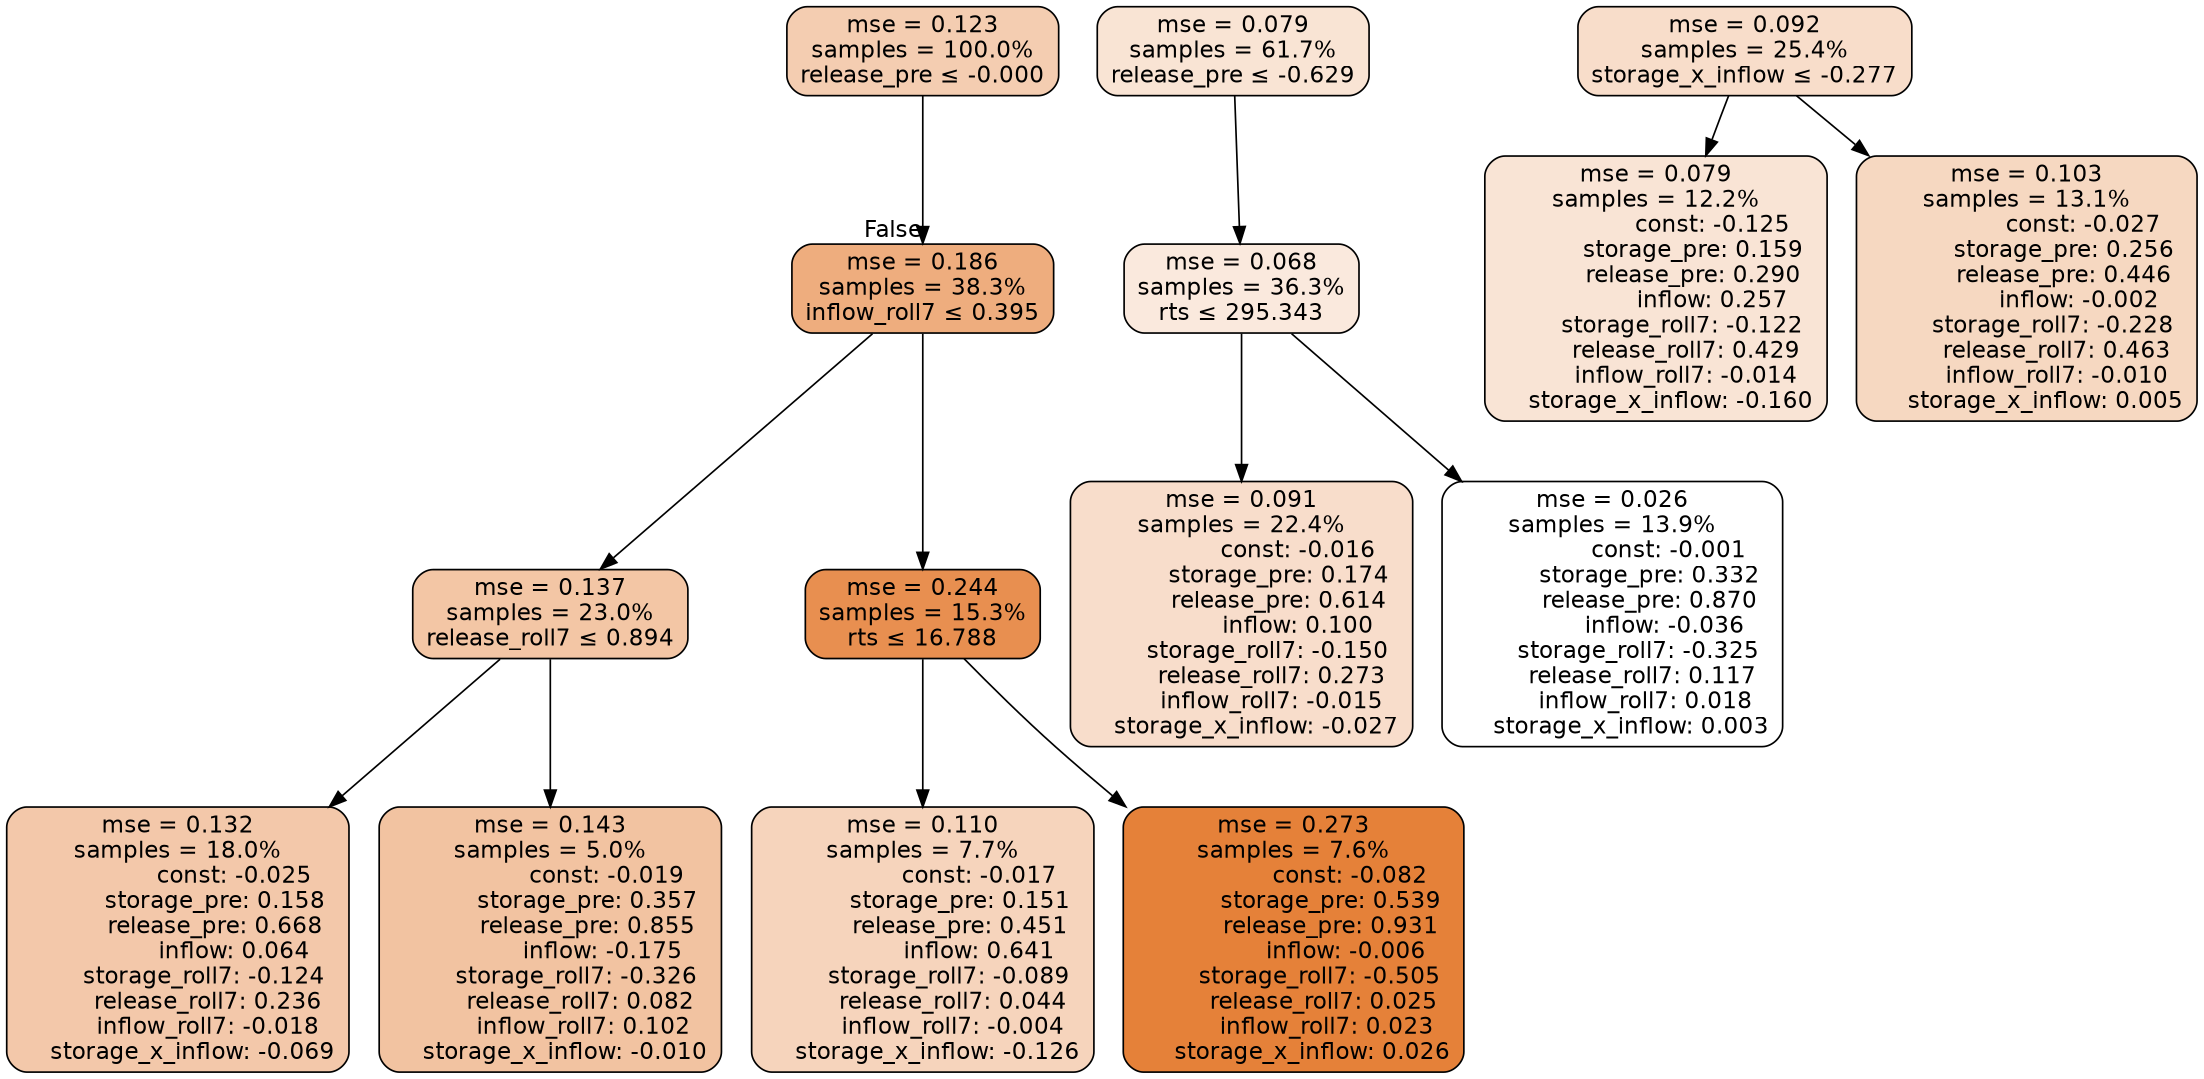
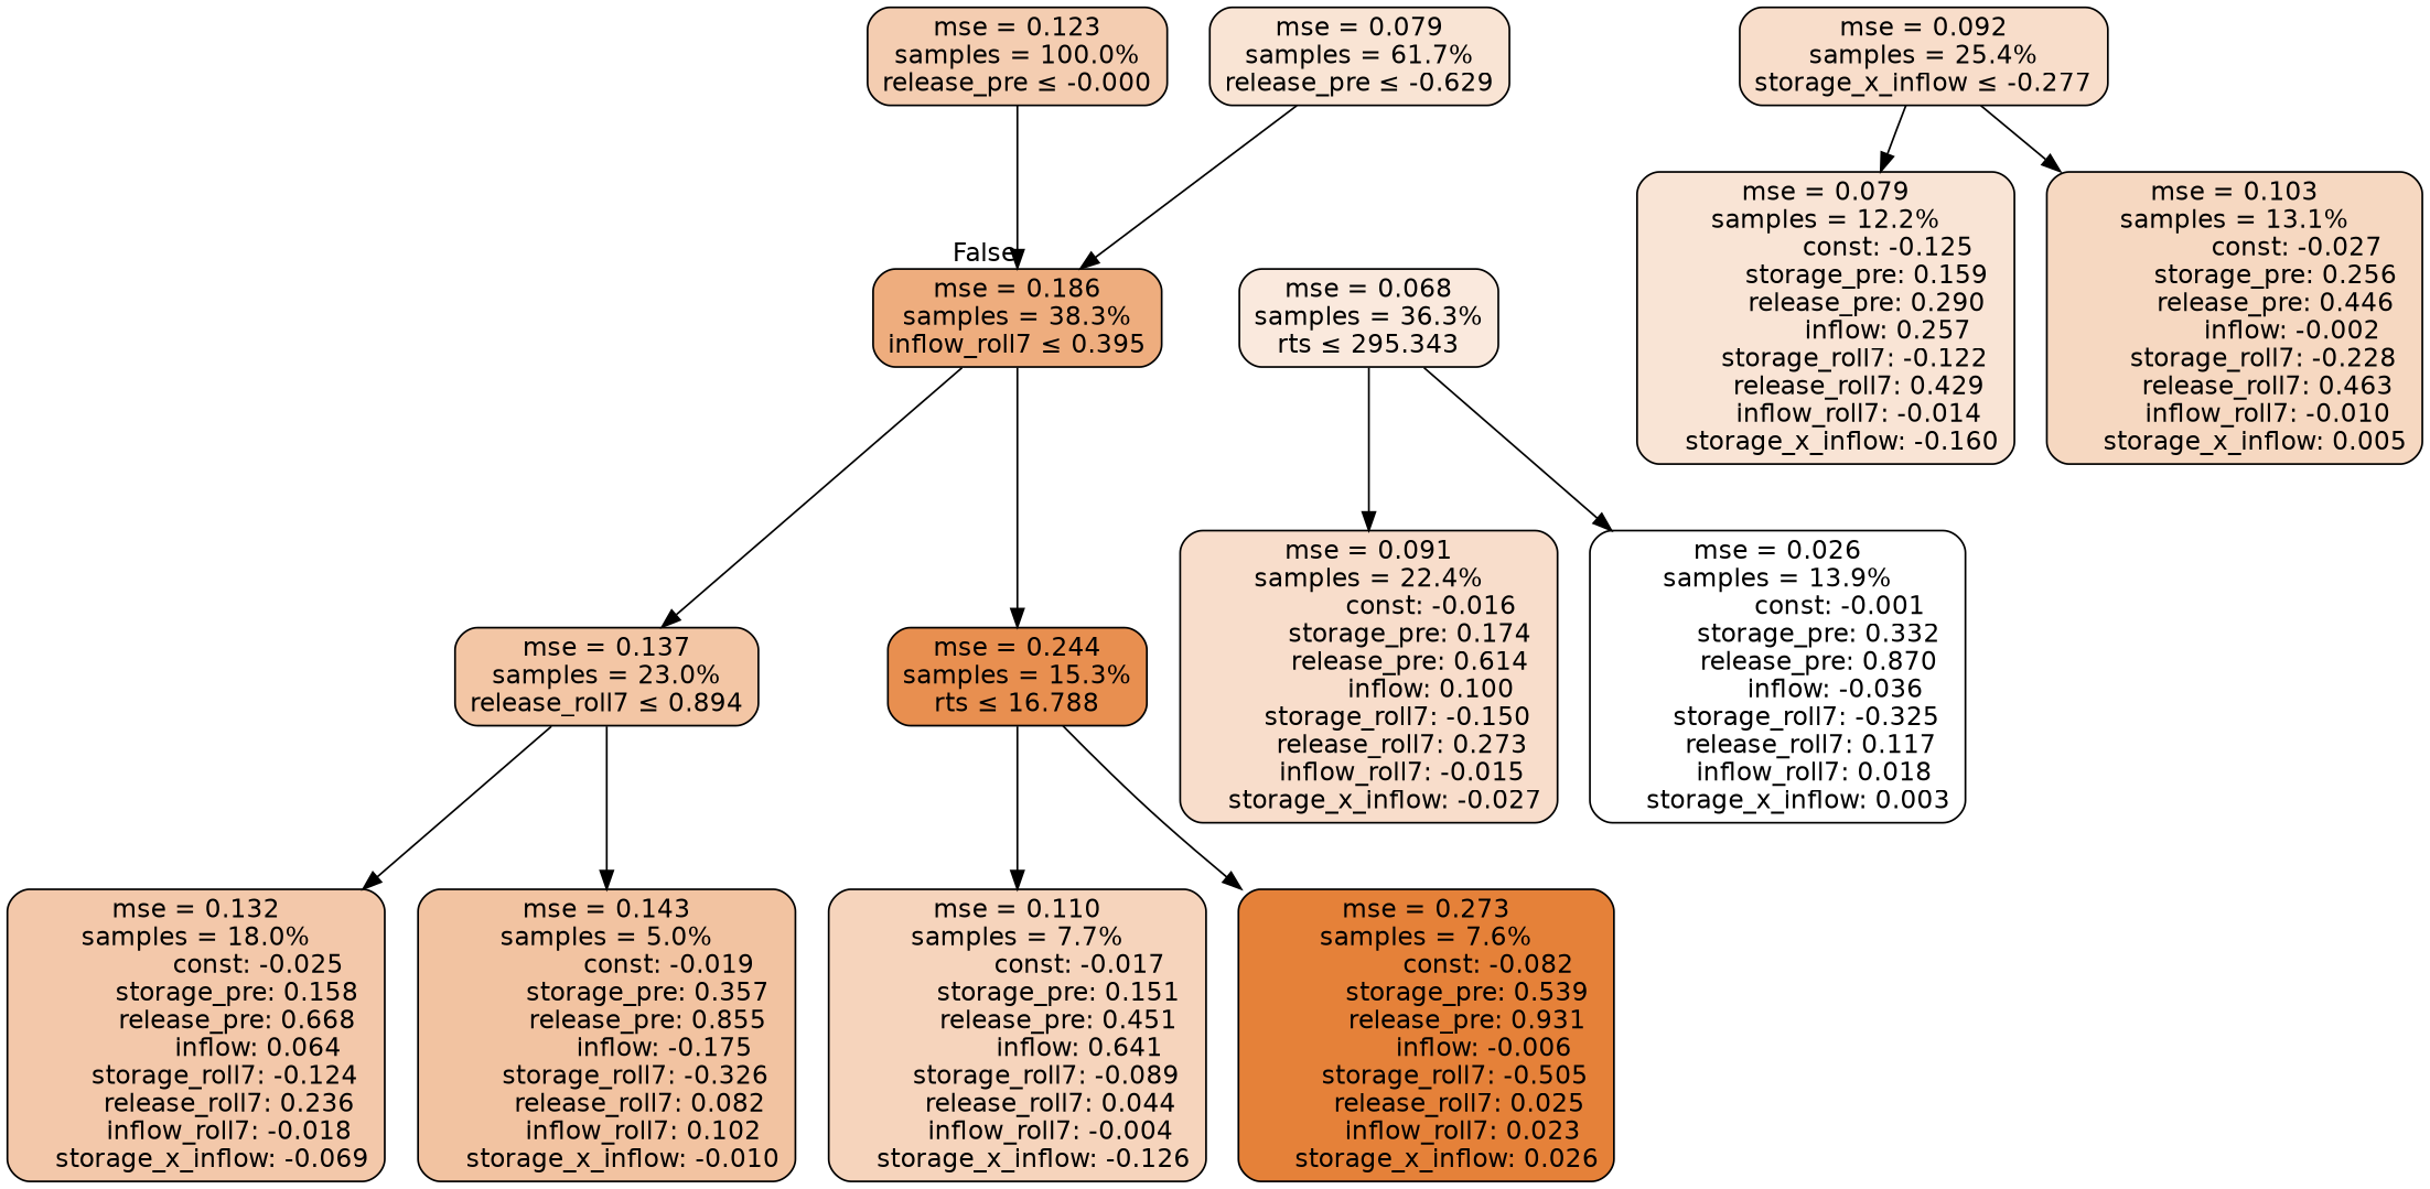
  digraph {
    node [color=black fontname=helvetica shape=rectangle style="filled, rounded"]
    edge [fontname=helvetica]
    n1 [fillcolor="#f4cdb1" label="mse = 0.123\nsamples = 100.0%\nrelease_pre &le; -0.000"]
    n2 [fillcolor="#eead7e" label="mse = 0.186\nsamples = 38.3%\ninflow_roll7 &le; 0.395"]
    n3 [fillcolor="#f9e4d4" label="mse = 0.079\nsamples = 61.7%\nrelease_pre &le; -0.629"]
    n4 [fillcolor="#fae9dd" label="mse = 0.068\nsamples = 36.3%\nrts &le; 295.343"]
    n5 [fillcolor="#f3c6a5" label="mse = 0.137\nsamples = 23.0%\nrelease_roll7 &le; 0.894"]
    n6 [fillcolor="#e88f50" label="mse = 0.244\nsamples = 15.3%\nrts &le; 16.788"]
    n7 [fillcolor="#f8ddca" label="mse = 0.092\nsamples = 25.4%\nstorage_x_inflow &le; -0.277"]
    n8 [fillcolor="#f9e4d5" label="mse = 0.079\nsamples = 12.2%\n               const: -0.125\n          storage_pre: 0.159\n          release_pre: 0.290\n               inflow: 0.257\n       storage_roll7: -0.122\n        release_roll7: 0.429\n        inflow_roll7: -0.014\n    storage_x_inflow: -0.160"]
    n9 [fillcolor="#f6d8c1" label="mse = 0.103\nsamples = 13.1%\n               const: -0.027\n          storage_pre: 0.256\n          release_pre: 0.446\n              inflow: -0.002\n       storage_roll7: -0.228\n        release_roll7: 0.463\n        inflow_roll7: -0.010\n     storage_x_inflow: 0.005"]
    n10 [fillcolor="#f8ddcb" label="mse = 0.091\nsamples = 22.4%\n               const: -0.016\n          storage_pre: 0.174\n          release_pre: 0.614\n               inflow: 0.100\n       storage_roll7: -0.150\n        release_roll7: 0.273\n        inflow_roll7: -0.015\n    storage_x_inflow: -0.027"]
    n11 [fillcolor="#ffffff" label="mse = 0.026\nsamples = 13.9%\n               const: -0.001\n          storage_pre: 0.332\n          release_pre: 0.870\n              inflow: -0.036\n       storage_roll7: -0.325\n        release_roll7: 0.117\n         inflow_roll7: 0.018\n     storage_x_inflow: 0.003"]
    n12 [fillcolor="#f3c8aa" label="mse = 0.132\nsamples = 18.0%\n               const: -0.025\n          storage_pre: 0.158\n          release_pre: 0.668\n               inflow: 0.064\n       storage_roll7: -0.124\n        release_roll7: 0.236\n        inflow_roll7: -0.018\n    storage_x_inflow: -0.069"]
    n13 [fillcolor="#f2c3a1" label="mse = 0.143\nsamples = 5.0%\n               const: -0.019\n          storage_pre: 0.357\n          release_pre: 0.855\n              inflow: -0.175\n       storage_roll7: -0.326\n        release_roll7: 0.082\n         inflow_roll7: 0.102\n    storage_x_inflow: -0.010"]
    n14 [fillcolor="#f6d4bc" label="mse = 0.110\nsamples = 7.7%\n               const: -0.017\n          storage_pre: 0.151\n          release_pre: 0.451\n               inflow: 0.641\n       storage_roll7: -0.089\n        release_roll7: 0.044\n        inflow_roll7: -0.004\n    storage_x_inflow: -0.126"]
    n15 [fillcolor="#e58139" label="mse = 0.273\nsamples = 7.6%\n               const: -0.082\n          storage_pre: 0.539\n          release_pre: 0.931\n              inflow: -0.006\n       storage_roll7: -0.505\n        release_roll7: 0.025\n         inflow_roll7: 0.023\n     storage_x_inflow: 0.026"]
    n1 -> n2 [headlabel=False labelangle=-45 labeldistance=2.5]
    n2 -> n5
    n2 -> n6
-   n3 -> n4
+   n3 -> n2
    n4 -> n10
    n4 -> n11
    n5 -> n12
    n5 -> n13
    n6 -> n14
    n6 -> n15
    n7 -> n8
    n7 -> n9
  }
